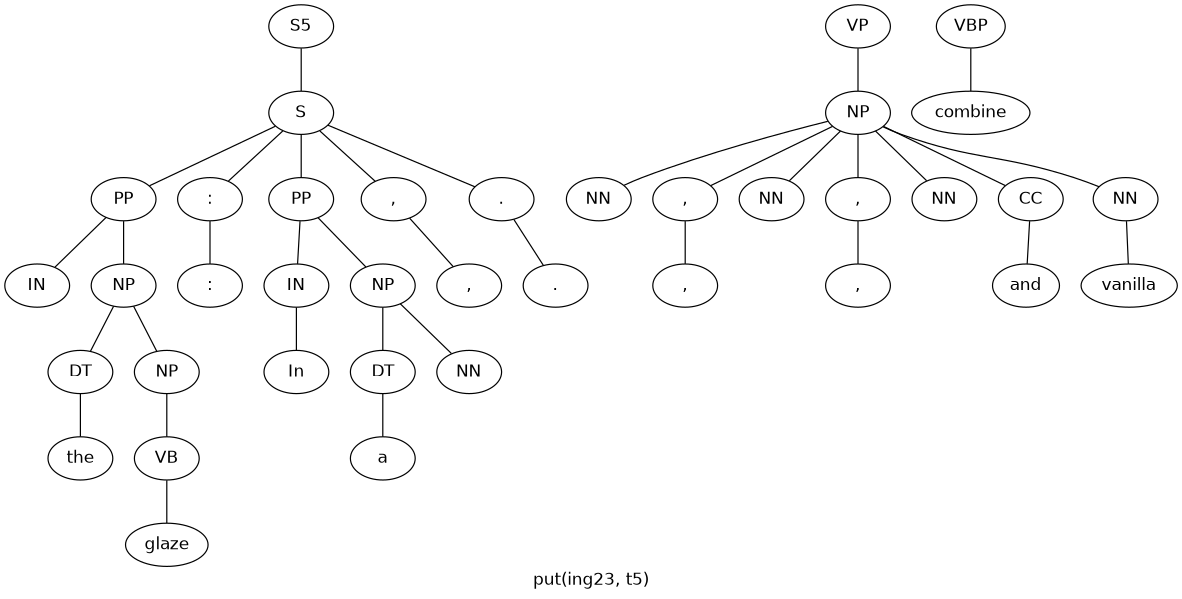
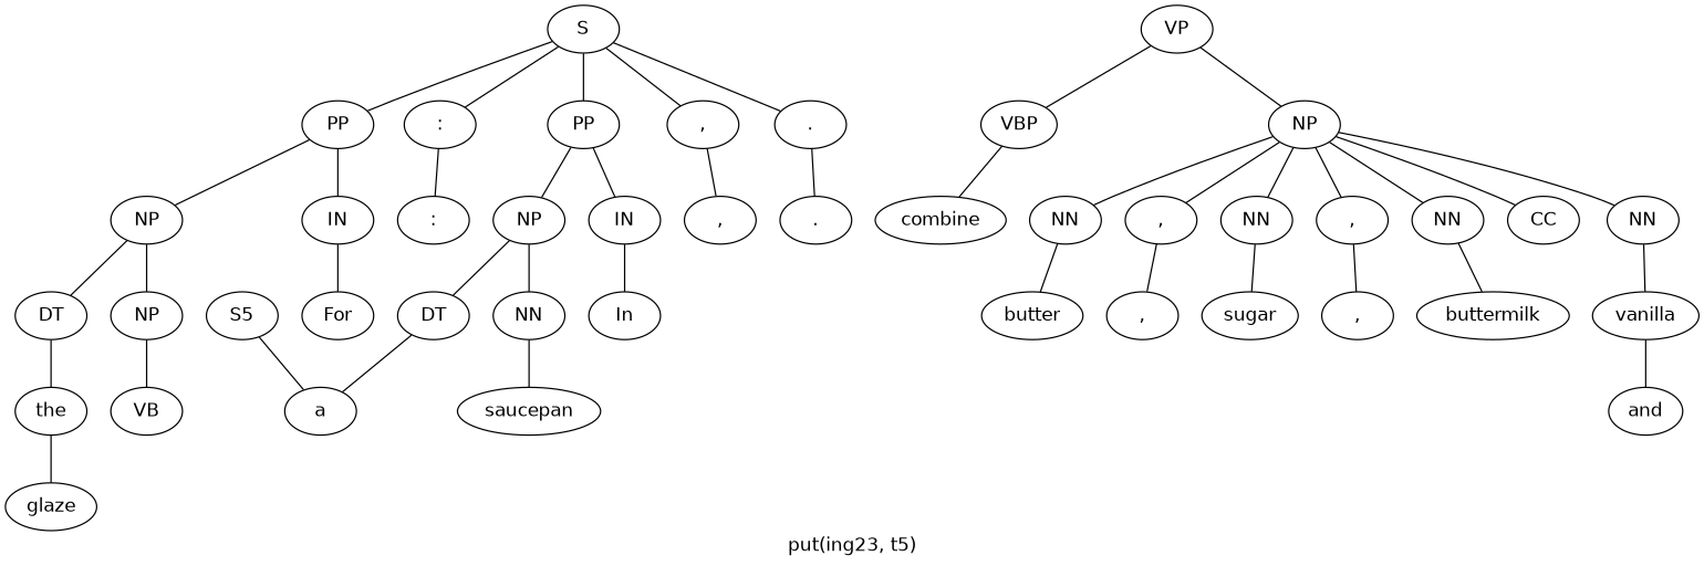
  graph {
    fontname="DejaVu Sans"
    label="put(ing23, t5)"
    node [fontname="DejaVu Sans"]
    edge [fontname="DejaVu Sans"]
    n1 [label=S5]
    n2 [label=S]
    n3 [label=PP]
    n4 [label=":"]
    n5 [label=PP]
    n6 [label=","]
    n7 [label="."]
    n8 [label=IN]
    n9 [label=NP]
    n10 [label=":"]
    n11 [label=IN]
    n12 [label=NP]
    n13 [label=","]
    n14 [label=VP]
    n15 [label=VBP]
    n16 [label=NP]
    n17 [label="."]
+   n18 [label=For]
    n19 [label=DT]
    n20 [label=NP]
    n21 [label=the]
    n22 [label=VB]
    n23 [label=glaze]
    n24 [label=In]
    n25 [label=DT]
    n26 [label=NN]
    n27 [label=a]
+   n28 [label=saucepan]
    n29 [label=combine]
    n30 [label=NN]
    n31 [label=","]
    n32 [label=NN]
    n33 [label=","]
    n34 [label=NN]
    n35 [label=CC]
    n36 [label=NN]
+   n37 [label=butter]
    n38 [label=","]
+   n39 [label=sugar]
    n40 [label=","]
+   n41 [label=buttermilk]
    n42 [label=and]
    n43 [label=vanilla]
-   n1 -- n2
+   n1 -- n27
    n2 -- n3
    n2 -- n4
    n2 -- n5
    n2 -- n6
    n2 -- n7
    n3 -- n8
    n3 -- n9
    n4 -- n10
    n5 -- n11
    n5 -- n12
    n6 -- n13
    n7 -- n17
+   n8 -- n18
    n9 -- n19
    n9 -- n20
    n11 -- n24
    n12 -- n25
    n12 -- n26
+   n14 -- n15
    n14 -- n16
    n15 -- n29
    n16 -- n30
    n16 -- n31
    n16 -- n32
    n16 -- n33
    n16 -- n34
    n16 -- n35
    n16 -- n36
    n19 -- n21
    n20 -- n22
-   n22 -- n23
+   n21 -- n23
    n25 -- n27
+   n26 -- n28
+   n30 -- n37
    n31 -- n38
+   n32 -- n39
    n33 -- n40
-   n35 -- n42
+   n34 -- n41
+   n43 -- n42
    n36 -- n43
  }
